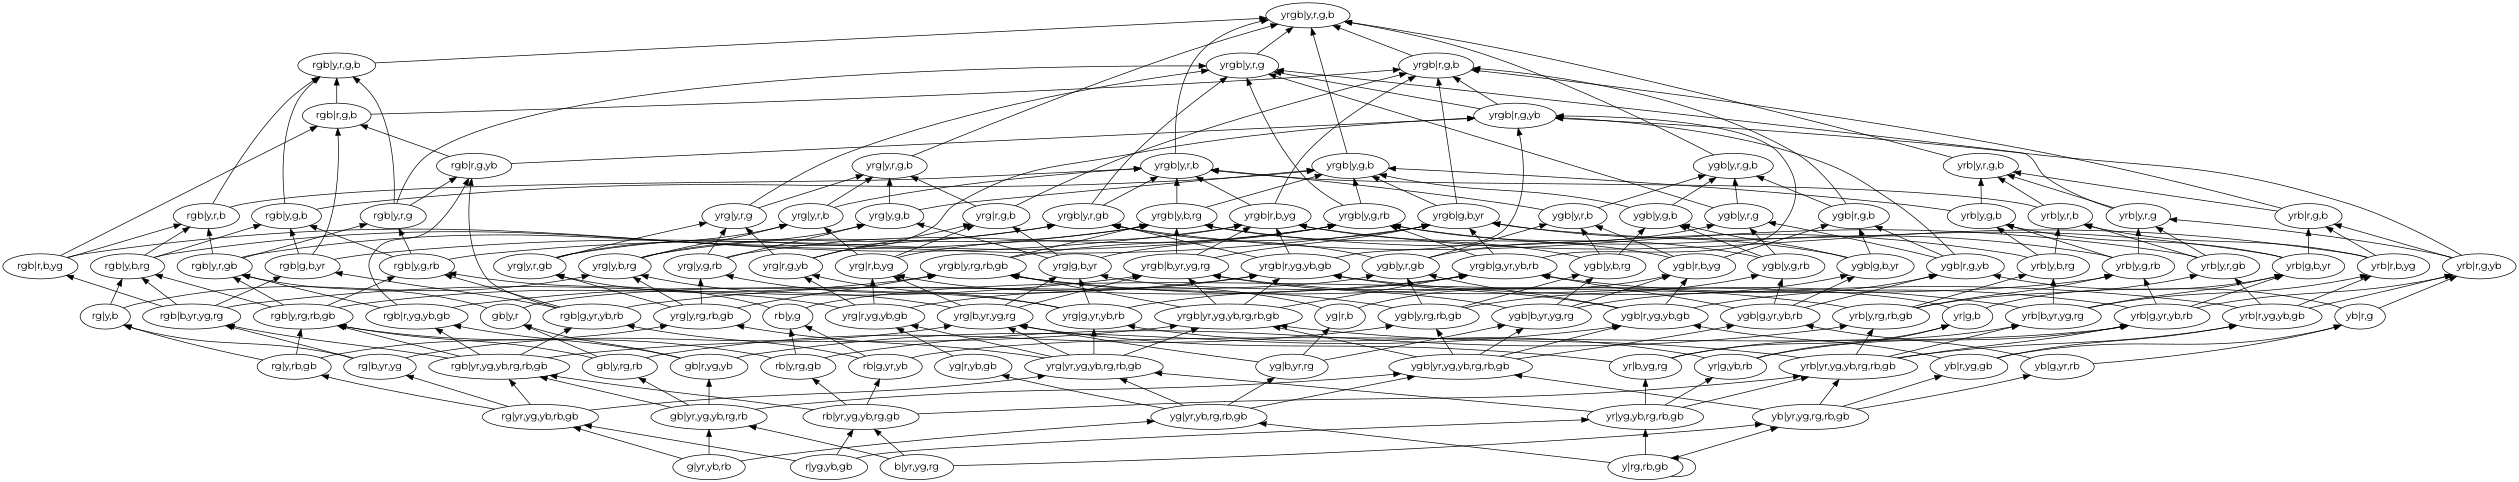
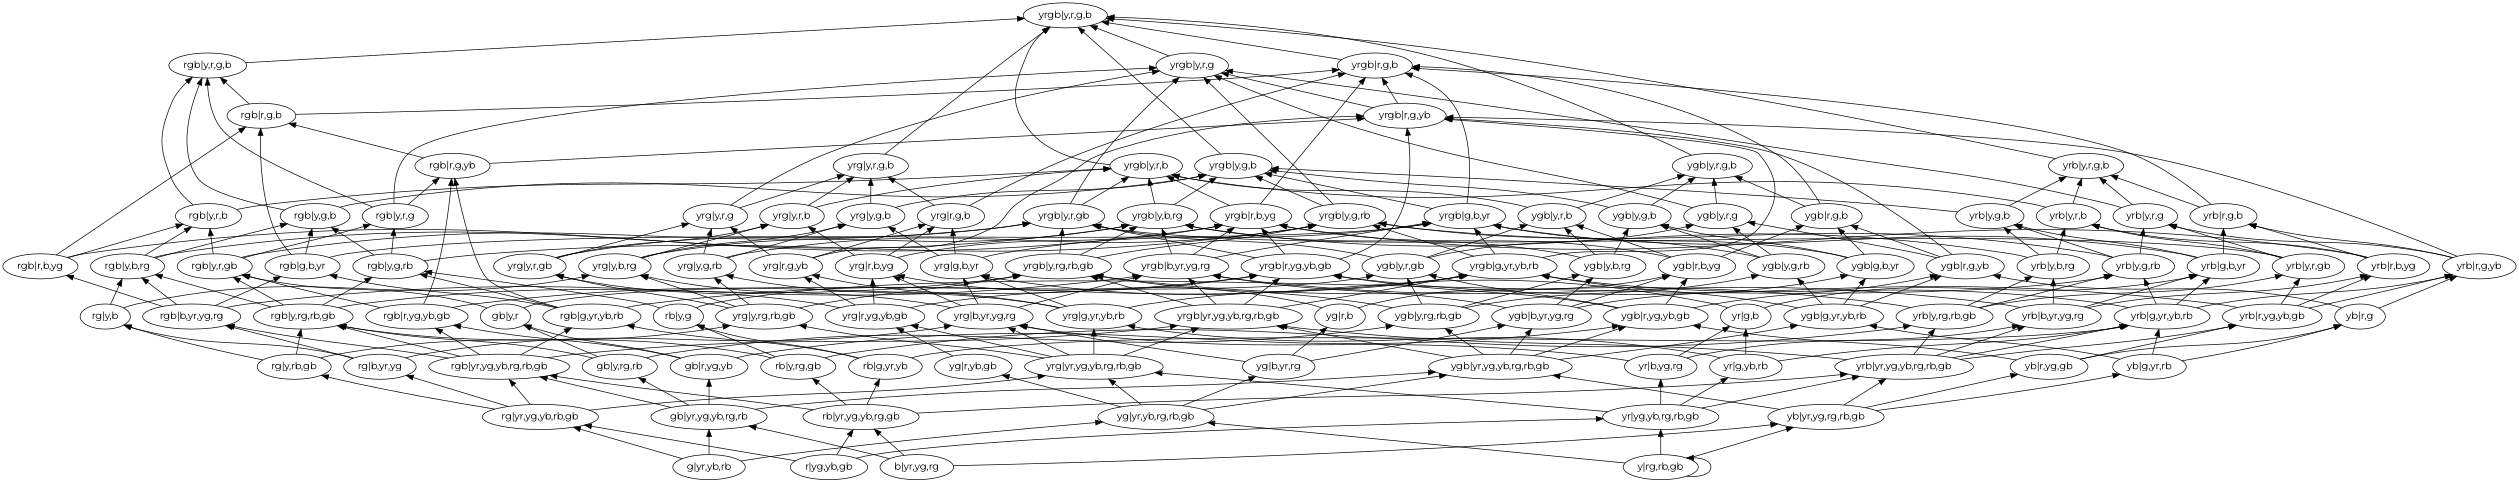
  digraph {
    fontname=Montserrat
    rankdir=BT
    node [fontname=Montserrat]
    edge [fontname=Montserrat]
    "r|yg,yb,gb"
    "rg|yr,yg,yb,rb,gb"
    "yr|yg,yb,rg,rb,gb"
    "rb|yr,yg,yb,rg,gb"
    "rg|y,rb,gb"
    "yrg|yr,yg,yb,rg,rb,gb"
    "rgb|yr,yg,yb,rg,rb,gb"
    "rg|b,yr,yg"
    "yrb|yr,yg,yb,rg,rb,gb"
    "yr|g,yb,rb"
    "yr|b,yg,rg"
    "rb|g,yr,yb"
    "rb|y,rg,gb"
    "rgb|y,rg,rb,gb"
    "yrg|y,rg,rb,gb"
    "rg|y,b"
    "yrgb|yr,yg,yb,rg,rb,gb"
    "yrg|g,yr,yb,rb"
    "yrg|r,yg,yb,gb"
    "yrg|b,yr,yg,rg"
    "rgb|r,yg,yb,gb"
    "rgb|b,yr,yg,rg"
    "rgb|g,yr,yb,rb"
    "yrb|b,yr,yg,rg"
    "yrb|g,yr,yb,rb"
    "yrb|y,rg,rb,gb"
    "yrb|r,yg,yb,gb"
    "yr|g,b"
    "rb|y,g"
    "g|yr,yb,rb"
    "gb|yr,yg,yb,rg,rb"
    "yg|yr,yb,rg,rb,gb"
    "gb|r,yg,yb"
    "gb|y,rg,rb"
    "ygb|yr,yg,yb,rg,rb,gb"
    "yg|b,yr,rg"
    "yg|r,yb,gb"
    "ygb|r,yg,yb,gb"
    "gb|y,r"
    "ygb|y,rg,rb,gb"
    "ygb|b,yr,yg,rg"
    "ygb|g,yr,yb,rb"
    "yg|r,b"
    "b|yr,yg,rg"
    "yb|yr,yg,rg,rb,gb"
    "yb|r,yg,gb"
    "yb|g,yr,rb"
    "yb|r,g"
    "y|rg,rb,gb"
    "rgb|y,r,gb"
    "yrgb|y,rg,rb,gb"
    "rgb|y,b,rg"
    "rgb|y,g,rb"
    "yrg|y,g,rb"
    "yrg|y,r,gb"
    "yrg|y,b,rg"
    "yrgb|r,yg,yb,gb"
    "yrgb|b,yr,yg,rg"
    "yrgb|g,yr,yb,rb"
    "yrg|r,g,yb"
    "yrg|g,b,yr"
    "yrg|r,b,yg"
    "rgb|r,g,yb"
    "rgb|r,b,yg"
    "rgb|g,b,yr"
    "yrb|r,b,yg"
    "yrb|g,b,yr"
    "yrb|y,b,rg"
    "yrb|r,g,yb"
    "yrb|y,g,rb"
    "yrb|y,r,gb"
    "ygb|r,g,yb"
    "ygb|r,b,yg"
    "ygb|y,r,gb"
    "ygb|y,b,rg"
    "ygb|y,g,rb"
    "ygb|g,b,yr"
    "yrgb|y,r,gb"
    "yrgb|r,b,yg"
    "yrgb|r,g,yb"
    "rgb|y,r,g"
    "rgb|y,r,b"
    "rgb|r,g,b"
    "yrgb|g,b,yr"
    "yrgb|y,b,rg"
    "yrgb|y,g,rb"
    "rgb|y,g,b"
    "yrg|y,r,g"
    "yrg|r,g,b"
    "yrg|y,g,b"
    "yrg|y,r,b"
    "yrb|r,g,b"
    "yrb|y,r,b"
    "yrb|y,g,b"
    "yrb|y,r,g"
    "ygb|y,r,g"
    "ygb|r,g,b"
    "ygb|y,r,b"
    "ygb|y,g,b"
    "yrgb|y,r,g"
    "yrgb|y,r,b"
    "yrgb|r,g,b"
    "yrgb|y,g,b"
    "rgb|y,r,g,b"
    "yrg|y,r,g,b"
    "yrb|y,r,g,b"
    "ygb|y,r,g,b"
    "yrgb|y,r,g,b"
    "r|yg,yb,gb" -> "rg|yr,yg,yb,rb,gb"
    "r|yg,yb,gb" -> "yr|yg,yb,rg,rb,gb"
    "r|yg,yb,gb" -> "rb|yr,yg,yb,rg,gb"
    "rg|yr,yg,yb,rb,gb" -> "rg|y,rb,gb"
    "rg|yr,yg,yb,rb,gb" -> "yrg|yr,yg,yb,rg,rb,gb"
    "rg|yr,yg,yb,rb,gb" -> "rgb|yr,yg,yb,rg,rb,gb"
    "rg|yr,yg,yb,rb,gb" -> "rg|b,yr,yg"
    "yr|yg,yb,rg,rb,gb" -> "yrg|yr,yg,yb,rg,rb,gb"
    "yr|yg,yb,rg,rb,gb" -> "yrb|yr,yg,yb,rg,rb,gb"
    "yr|yg,yb,rg,rb,gb" -> "yr|g,yb,rb"
    "yr|yg,yb,rg,rb,gb" -> "yr|b,yg,rg"
    "rb|yr,yg,yb,rg,gb" -> "rgb|yr,yg,yb,rg,rb,gb"
    "rb|yr,yg,yb,rg,gb" -> "yrb|yr,yg,yb,rg,rb,gb"
    "rb|yr,yg,yb,rg,gb" -> "rb|g,yr,yb"
    "rb|yr,yg,yb,rg,gb" -> "rb|y,rg,gb"
    "rg|y,rb,gb" -> "rgb|y,rg,rb,gb"
    "rg|y,rb,gb" -> "yrg|y,rg,rb,gb"
    "rg|y,rb,gb" -> "rg|y,b"
    "yrg|yr,yg,yb,rg,rb,gb" -> "yrg|y,rg,rb,gb"
    "yrg|yr,yg,yb,rg,rb,gb" -> "yrgb|yr,yg,yb,rg,rb,gb"
    "yrg|yr,yg,yb,rg,rb,gb" -> "yrg|g,yr,yb,rb"
    "yrg|yr,yg,yb,rg,rb,gb" -> "yrg|r,yg,yb,gb"
    "yrg|yr,yg,yb,rg,rb,gb" -> "yrg|b,yr,yg,rg"
    "rgb|yr,yg,yb,rg,rb,gb" -> "rgb|y,rg,rb,gb"
    "rgb|yr,yg,yb,rg,rb,gb" -> "yrgb|yr,yg,yb,rg,rb,gb"
    "rgb|yr,yg,yb,rg,rb,gb" -> "rgb|r,yg,yb,gb"
    "rgb|yr,yg,yb,rg,rb,gb" -> "rgb|b,yr,yg,rg"
    "rgb|yr,yg,yb,rg,rb,gb" -> "rgb|g,yr,yb,rb"
    "rg|b,yr,yg" -> "rg|y,b"
    "rg|b,yr,yg" -> "yrg|b,yr,yg,rg"
    "rg|b,yr,yg" -> "rgb|b,yr,yg,rg"
    "yrb|yr,yg,yb,rg,rb,gb" -> "yrgb|yr,yg,yb,rg,rb,gb"
    "yrb|yr,yg,yb,rg,rb,gb" -> "yrb|b,yr,yg,rg"
    "yrb|yr,yg,yb,rg,rb,gb" -> "yrb|g,yr,yb,rb"
    "yrb|yr,yg,yb,rg,rb,gb" -> "yrb|y,rg,rb,gb"
    "yrb|yr,yg,yb,rg,rb,gb" -> "yrb|r,yg,yb,gb"
    "yr|g,yb,rb" -> "yrg|g,yr,yb,rb"
    "yr|g,yb,rb" -> "yrb|g,yr,yb,rb"
    "yr|g,yb,rb" -> "yr|g,b"
    "yr|b,yg,rg" -> "yrg|b,yr,yg,rg"
    "yr|b,yg,rg" -> "yrb|b,yr,yg,rg"
    "yr|b,yg,rg" -> "yr|g,b"
    "rb|g,yr,yb" -> "rgb|g,yr,yb,rb"
    "rb|g,yr,yb" -> "yrb|g,yr,yb,rb"
    "rb|g,yr,yb" -> "rb|y,g"
    "rb|y,rg,gb" -> "rgb|y,rg,rb,gb"
    "rb|y,rg,gb" -> "yrb|y,rg,rb,gb"
    "rb|y,rg,gb" -> "rb|y,g"
    "rgb|y,rg,rb,gb" -> "rgb|y,r,gb"
    "rgb|y,rg,rb,gb" -> "yrgb|y,rg,rb,gb"
    "rgb|y,rg,rb,gb" -> "rgb|y,b,rg"
    "rgb|y,rg,rb,gb" -> "rgb|y,g,rb"
    "yrg|y,rg,rb,gb" -> "yrgb|y,rg,rb,gb"
    "yrg|y,rg,rb,gb" -> "yrg|y,g,rb"
    "yrg|y,rg,rb,gb" -> "yrg|y,r,gb"
    "yrg|y,rg,rb,gb" -> "yrg|y,b,rg"
    "rg|y,b" -> "rgb|y,b,rg"
    "rg|y,b" -> "yrg|y,b,rg"
    "yrgb|yr,yg,yb,rg,rb,gb" -> "yrgb|y,rg,rb,gb"
    "yrgb|yr,yg,yb,rg,rb,gb" -> "yrgb|r,yg,yb,gb"
    "yrgb|yr,yg,yb,rg,rb,gb" -> "yrgb|b,yr,yg,rg"
    "yrgb|yr,yg,yb,rg,rb,gb" -> "yrgb|g,yr,yb,rb"
    "yrg|g,yr,yb,rb" -> "yrg|y,g,rb"
    "yrg|g,yr,yb,rb" -> "yrgb|g,yr,yb,rb"
    "yrg|g,yr,yb,rb" -> "yrg|r,g,yb"
    "yrg|g,yr,yb,rb" -> "yrg|g,b,yr"
    "yrg|r,yg,yb,gb" -> "yrg|y,r,gb"
    "yrg|r,yg,yb,gb" -> "yrgb|r,yg,yb,gb"
    "yrg|r,yg,yb,gb" -> "yrg|r,g,yb"
    "yrg|r,yg,yb,gb" -> "yrg|r,b,yg"
    "yrg|b,yr,yg,rg" -> "yrg|y,b,rg"
    "yrg|b,yr,yg,rg" -> "yrgb|b,yr,yg,rg"
    "yrg|b,yr,yg,rg" -> "yrg|g,b,yr"
    "yrg|b,yr,yg,rg" -> "yrg|r,b,yg"
    "rgb|r,yg,yb,gb" -> "rgb|y,r,gb"
    "rgb|r,yg,yb,gb" -> "yrgb|r,yg,yb,gb"
    "rgb|r,yg,yb,gb" -> "rgb|r,g,yb"
    "rgb|b,yr,yg,rg" -> "rgb|y,b,rg"
    "rgb|b,yr,yg,rg" -> "yrgb|b,yr,yg,rg"
    "rgb|b,yr,yg,rg" -> "rgb|r,b,yg"
    "rgb|b,yr,yg,rg" -> "rgb|g,b,yr"
    "rgb|g,yr,yb,rb" -> "rgb|y,g,rb"
    "rgb|g,yr,yb,rb" -> "yrgb|g,yr,yb,rb"
    "rgb|g,yr,yb,rb" -> "rgb|r,g,yb"
    "rgb|g,yr,yb,rb" -> "rgb|g,b,yr"
    "yrb|b,yr,yg,rg" -> "yrgb|b,yr,yg,rg"
    "yrb|b,yr,yg,rg" -> "yrb|r,b,yg"
    "yrb|b,yr,yg,rg" -> "yrb|g,b,yr"
    "yrb|b,yr,yg,rg" -> "yrb|y,b,rg"
    "yrb|g,yr,yb,rb" -> "yrgb|g,yr,yb,rb"
    "yrb|g,yr,yb,rb" -> "yrb|g,b,yr"
    "yrb|g,yr,yb,rb" -> "yrb|r,g,yb"
    "yrb|g,yr,yb,rb" -> "yrb|y,g,rb"
    "yrb|y,rg,rb,gb" -> "yrgb|y,rg,rb,gb"
    "yrb|y,rg,rb,gb" -> "yrb|y,b,rg"
    "yrb|y,rg,rb,gb" -> "yrb|y,g,rb"
    "yrb|y,rg,rb,gb" -> "yrb|y,r,gb"
    "yrb|r,yg,yb,gb" -> "yrgb|r,yg,yb,gb"
    "yrb|r,yg,yb,gb" -> "yrb|r,b,yg"
    "yrb|r,yg,yb,gb" -> "yrb|r,g,yb"
    "yrb|r,yg,yb,gb" -> "yrb|y,r,gb"
    "yr|g,b" -> "yrg|g,b,yr"
    "yr|g,b" -> "yrb|g,b,yr"
    "rb|y,g" -> "rgb|y,g,rb"
    "rb|y,g" -> "yrb|y,g,rb"
    "g|yr,yb,rb" -> "rg|yr,yg,yb,rb,gb"
    "g|yr,yb,rb" -> "gb|yr,yg,yb,rg,rb"
    "g|yr,yb,rb" -> "yg|yr,yb,rg,rb,gb"
    "gb|yr,yg,yb,rg,rb" -> "rgb|yr,yg,yb,rg,rb,gb"
    "gb|yr,yg,yb,rg,rb" -> "gb|r,yg,yb"
    "gb|yr,yg,yb,rg,rb" -> "gb|y,rg,rb"
    "gb|yr,yg,yb,rg,rb" -> "ygb|yr,yg,yb,rg,rb,gb"
    "yg|yr,yb,rg,rb,gb" -> "yrg|yr,yg,yb,rg,rb,gb"
    "yg|yr,yb,rg,rb,gb" -> "ygb|yr,yg,yb,rg,rb,gb"
    "yg|yr,yb,rg,rb,gb" -> "yg|b,yr,rg"
    "yg|yr,yb,rg,rb,gb" -> "yg|r,yb,gb"
    "gb|r,yg,yb" -> "rgb|r,yg,yb,gb"
    "gb|r,yg,yb" -> "ygb|r,yg,yb,gb"
    "gb|r,yg,yb" -> "gb|y,r"
    "gb|y,rg,rb" -> "rgb|y,rg,rb,gb"
    "gb|y,rg,rb" -> "gb|y,r"
    "gb|y,rg,rb" -> "ygb|y,rg,rb,gb"
    "ygb|yr,yg,yb,rg,rb,gb" -> "yrgb|yr,yg,yb,rg,rb,gb"
    "ygb|yr,yg,yb,rg,rb,gb" -> "ygb|r,yg,yb,gb"
    "ygb|yr,yg,yb,rg,rb,gb" -> "ygb|y,rg,rb,gb"
    "ygb|yr,yg,yb,rg,rb,gb" -> "ygb|b,yr,yg,rg"
    "ygb|yr,yg,yb,rg,rb,gb" -> "ygb|g,yr,yb,rb"
    "yg|b,yr,rg" -> "yrg|b,yr,yg,rg"
    "yg|b,yr,rg" -> "ygb|b,yr,yg,rg"
    "yg|b,yr,rg" -> "yg|r,b"
    "yg|r,yb,gb" -> "yrg|r,yg,yb,gb"
    "ygb|r,yg,yb,gb" -> "yrgb|r,yg,yb,gb"
    "ygb|r,yg,yb,gb" -> "ygb|r,g,yb"
    "ygb|r,yg,yb,gb" -> "ygb|r,b,yg"
    "ygb|r,yg,yb,gb" -> "ygb|y,r,gb"
    "gb|y,r" -> "rgb|y,r,gb"
    "gb|y,r" -> "ygb|y,r,gb"
    "ygb|y,rg,rb,gb" -> "yrgb|y,rg,rb,gb"
    "ygb|y,rg,rb,gb" -> "ygb|y,r,gb"
    "ygb|y,rg,rb,gb" -> "ygb|y,b,rg"
    "ygb|y,rg,rb,gb" -> "ygb|y,g,rb"
    "ygb|b,yr,yg,rg" -> "yrgb|b,yr,yg,rg"
    "ygb|b,yr,yg,rg" -> "ygb|r,b,yg"
    "ygb|b,yr,yg,rg" -> "ygb|y,b,rg"
    "ygb|b,yr,yg,rg" -> "ygb|g,b,yr"
    "ygb|g,yr,yb,rb" -> "yrgb|g,yr,yb,rb"
    "ygb|g,yr,yb,rb" -> "ygb|r,g,yb"
    "ygb|g,yr,yb,rb" -> "ygb|y,g,rb"
    "ygb|g,yr,yb,rb" -> "ygb|g,b,yr"
    "yg|r,b" -> "yrg|r,b,yg"
    "yg|r,b" -> "ygb|r,b,yg"
    "b|yr,yg,rg" -> "rb|yr,yg,yb,rg,gb"
    "b|yr,yg,rg" -> "gb|yr,yg,yb,rg,rb"
    "b|yr,yg,rg" -> "yb|yr,yg,rg,rb,gb"
    "yb|yr,yg,rg,rb,gb" -> "yrb|yr,yg,yb,rg,rb,gb"
    "yb|yr,yg,rg,rb,gb" -> "ygb|yr,yg,yb,rg,rb,gb"
    "yb|yr,yg,rg,rb,gb" -> "yb|r,yg,gb"
    "yb|yr,yg,rg,rb,gb" -> "yb|g,yr,rb"
    "yb|r,yg,gb" -> "yrb|r,yg,yb,gb"
    "yb|r,yg,gb" -> "ygb|r,yg,yb,gb"
    "yb|r,yg,gb" -> "yb|r,g"
+   "yb|g,yr,rb" -> "yrb|g,yr,yb,rb"
    "yb|g,yr,rb" -> "ygb|g,yr,yb,rb"
    "yb|g,yr,rb" -> "yb|r,g"
    "yb|r,g" -> "yrb|r,g,yb"
    "yb|r,g" -> "ygb|r,g,yb"
    "y|rg,rb,gb" -> "yr|yg,yb,rg,rb,gb"
    "y|rg,rb,gb" -> "yg|yr,yb,rg,rb,gb"
    "y|rg,rb,gb" -> "yb|yr,yg,rg,rb,gb"
    "y|rg,rb,gb" -> "y|rg,rb,gb"
    "rgb|y,r,gb" -> "yrgb|y,r,gb"
    "rgb|y,r,gb" -> "rgb|y,r,g"
    "rgb|y,r,gb" -> "rgb|y,r,b"
+   "yrgb|y,rg,rb,gb" -> "yrgb|y,r,gb"
    "yrgb|y,rg,rb,gb" -> "yrgb|y,b,rg"
    "yrgb|y,rg,rb,gb" -> "yrgb|y,g,rb"
    "rgb|y,b,rg" -> "rgb|y,r,b"
    "rgb|y,b,rg" -> "yrgb|y,b,rg"
    "rgb|y,b,rg" -> "rgb|y,g,b"
    "rgb|y,g,rb" -> "rgb|y,r,g"
    "rgb|y,g,rb" -> "yrgb|y,g,rb"
    "rgb|y,g,rb" -> "rgb|y,g,b"
    "yrg|y,g,rb" -> "yrgb|y,g,rb"
    "yrg|y,g,rb" -> "yrg|y,r,g"
    "yrg|y,g,rb" -> "yrg|y,g,b"
    "yrg|y,r,gb" -> "yrgb|y,r,gb"
    "yrg|y,r,gb" -> "yrg|y,r,g"
    "yrg|y,r,gb" -> "yrg|y,r,b"
    "yrg|y,b,rg" -> "yrgb|y,b,rg"
    "yrg|y,b,rg" -> "yrg|y,g,b"
    "yrg|y,b,rg" -> "yrg|y,r,b"
    "yrgb|r,yg,yb,gb" -> "yrgb|y,r,gb"
    "yrgb|r,yg,yb,gb" -> "yrgb|r,b,yg"
    "yrgb|r,yg,yb,gb" -> "yrgb|r,g,yb"
    "yrgb|b,yr,yg,rg" -> "yrgb|r,b,yg"
    "yrgb|b,yr,yg,rg" -> "yrgb|g,b,yr"
    "yrgb|b,yr,yg,rg" -> "yrgb|y,b,rg"
    "yrgb|g,yr,yb,rb" -> "yrgb|r,g,yb"
    "yrgb|g,yr,yb,rb" -> "yrgb|g,b,yr"
    "yrgb|g,yr,yb,rb" -> "yrgb|y,g,rb"
    "yrg|r,g,yb" -> "yrgb|r,g,yb"
    "yrg|r,g,yb" -> "yrg|y,r,g"
    "yrg|r,g,yb" -> "yrg|r,g,b"
    "yrg|g,b,yr" -> "yrgb|g,b,yr"
    "yrg|g,b,yr" -> "yrg|r,g,b"
    "yrg|g,b,yr" -> "yrg|y,g,b"
    "yrg|r,b,yg" -> "yrgb|r,b,yg"
    "yrg|r,b,yg" -> "yrg|r,g,b"
    "yrg|r,b,yg" -> "yrg|y,r,b"
    "rgb|r,g,yb" -> "yrgb|r,g,yb"
    "rgb|r,g,yb" -> "rgb|r,g,b"
    "rgb|r,b,yg" -> "yrgb|r,b,yg"
    "rgb|r,b,yg" -> "rgb|y,r,b"
    "rgb|r,b,yg" -> "rgb|r,g,b"
    "rgb|g,b,yr" -> "rgb|r,g,b"
    "rgb|g,b,yr" -> "yrgb|g,b,yr"
    "rgb|g,b,yr" -> "rgb|y,g,b"
    "yrb|r,b,yg" -> "yrgb|r,b,yg"
    "yrb|r,b,yg" -> "yrb|r,g,b"
    "yrb|r,b,yg" -> "yrb|y,r,b"
    "yrb|g,b,yr" -> "yrgb|g,b,yr"
    "yrb|g,b,yr" -> "yrb|r,g,b"
    "yrb|g,b,yr" -> "yrb|y,g,b"
    "yrb|y,b,rg" -> "yrgb|y,b,rg"
    "yrb|y,b,rg" -> "yrb|y,r,b"
    "yrb|y,b,rg" -> "yrb|y,g,b"
    "yrb|r,g,yb" -> "yrgb|r,g,yb"
    "yrb|r,g,yb" -> "yrb|r,g,b"
    "yrb|r,g,yb" -> "yrb|y,r,g"
    "yrb|y,g,rb" -> "yrgb|y,g,rb"
    "yrb|y,g,rb" -> "yrb|y,g,b"
    "yrb|y,g,rb" -> "yrb|y,r,g"
    "yrb|y,r,gb" -> "yrgb|y,r,gb"
    "yrb|y,r,gb" -> "yrb|y,r,b"
    "yrb|y,r,gb" -> "yrb|y,r,g"
    "ygb|r,g,yb" -> "yrgb|r,g,yb"
    "ygb|r,g,yb" -> "ygb|y,r,g"
    "ygb|r,g,yb" -> "ygb|r,g,b"
    "ygb|r,b,yg" -> "yrgb|r,b,yg"
    "ygb|r,b,yg" -> "ygb|r,g,b"
    "ygb|r,b,yg" -> "ygb|y,r,b"
    "ygb|y,r,gb" -> "yrgb|y,r,gb"
    "ygb|y,r,gb" -> "ygb|y,r,g"
    "ygb|y,r,gb" -> "ygb|y,r,b"
    "ygb|y,b,rg" -> "yrgb|y,b,rg"
    "ygb|y,b,rg" -> "ygb|y,r,b"
    "ygb|y,b,rg" -> "ygb|y,g,b"
    "ygb|y,g,rb" -> "yrgb|y,g,rb"
    "ygb|y,g,rb" -> "ygb|y,r,g"
    "ygb|y,g,rb" -> "ygb|y,g,b"
    "ygb|g,b,yr" -> "yrgb|g,b,yr"
    "ygb|g,b,yr" -> "ygb|r,g,b"
    "ygb|g,b,yr" -> "ygb|y,g,b"
    "yrgb|y,r,gb" -> "yrgb|y,r,g"
    "yrgb|y,r,gb" -> "yrgb|y,r,b"
    "yrgb|r,b,yg" -> "yrgb|y,r,b"
    "yrgb|r,b,yg" -> "yrgb|r,g,b"
    "yrgb|r,g,yb" -> "yrgb|y,r,g"
    "yrgb|r,g,yb" -> "yrgb|r,g,b"
    "rgb|y,r,g" -> "rgb|r,g,yb"
    "rgb|y,r,g" -> "yrgb|y,r,g"
    "rgb|y,r,g" -> "rgb|y,r,g,b"
    "rgb|y,r,b" -> "yrgb|y,r,b"
    "rgb|y,r,b" -> "rgb|y,r,g,b"
    "rgb|r,g,b" -> "yrgb|r,g,b"
    "rgb|r,g,b" -> "rgb|y,r,g,b"
    "yrgb|g,b,yr" -> "yrgb|r,g,b"
    "yrgb|g,b,yr" -> "yrgb|y,g,b"
    "yrgb|y,b,rg" -> "yrgb|y,r,b"
    "yrgb|y,b,rg" -> "yrgb|y,g,b"
    "yrgb|y,g,rb" -> "yrgb|y,r,g"
    "yrgb|y,g,rb" -> "yrgb|y,g,b"
    "rgb|y,g,b" -> "yrgb|y,g,b"
    "rgb|y,g,b" -> "rgb|y,r,g,b"
    "yrg|y,r,g" -> "yrgb|y,r,g"
    "yrg|y,r,g" -> "yrg|y,r,g,b"
    "yrg|r,g,b" -> "yrgb|r,g,b"
    "yrg|r,g,b" -> "yrg|y,r,g,b"
    "yrg|y,g,b" -> "yrgb|y,g,b"
    "yrg|y,g,b" -> "yrg|y,r,g,b"
    "yrg|y,r,b" -> "yrgb|y,r,b"
    "yrg|y,r,b" -> "yrg|y,r,g,b"
    "yrb|r,g,b" -> "yrgb|r,g,b"
    "yrb|r,g,b" -> "yrb|y,r,g,b"
    "yrb|y,r,b" -> "yrgb|y,r,b"
    "yrb|y,r,b" -> "yrb|y,r,g,b"
    "yrb|y,g,b" -> "yrgb|y,g,b"
    "yrb|y,g,b" -> "yrb|y,r,g,b"
    "yrb|y,r,g" -> "yrgb|y,r,g"
    "yrb|y,r,g" -> "yrb|y,r,g,b"
    "ygb|y,r,g" -> "yrgb|y,r,g"
    "ygb|y,r,g" -> "ygb|y,r,g,b"
    "ygb|r,g,b" -> "yrgb|r,g,b"
    "ygb|r,g,b" -> "ygb|y,r,g,b"
    "ygb|y,r,b" -> "yrgb|y,r,b"
    "ygb|y,r,b" -> "ygb|y,r,g,b"
    "ygb|y,g,b" -> "yrgb|y,g,b"
    "ygb|y,g,b" -> "ygb|y,r,g,b"
    "yrgb|y,r,g" -> "yrgb|y,r,g,b"
    "yrgb|y,r,b" -> "yrgb|y,r,g,b"
    "yrgb|r,g,b" -> "yrgb|y,r,g,b"
    "yrgb|y,g,b" -> "yrgb|y,r,g,b"
    "rgb|y,r,g,b" -> "yrgb|y,r,g,b"
    "yrg|y,r,g,b" -> "yrgb|y,r,g,b"
    "yrb|y,r,g,b" -> "yrgb|y,r,g,b"
    "ygb|y,r,g,b" -> "yrgb|y,r,g,b"
  }
